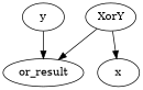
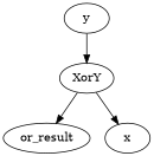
  strict digraph {
    node [complexity=5 importance=0.173639582281 rank=0.0347279164562]
    XorY [complexity=2 importance=0.122680146072 rank=0.0613400730362]
    or_result [complexity=0 importance=0.0547342026735 rank=0.0]
    x
    y
    XorY -> or_result
    XorY -> x
-   y -> or_result
+   y -> XorY
  }
